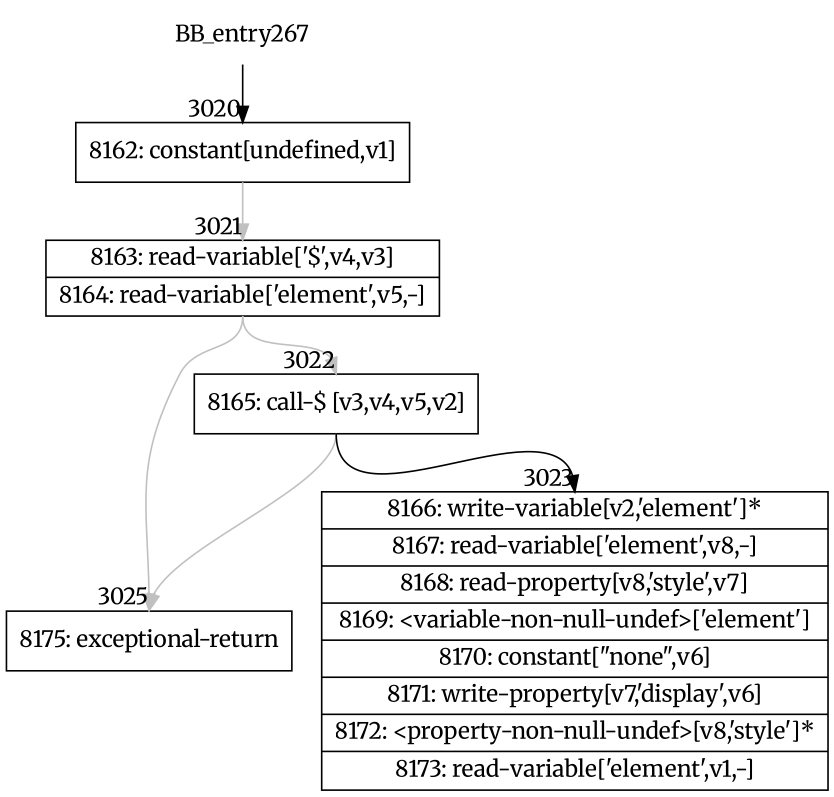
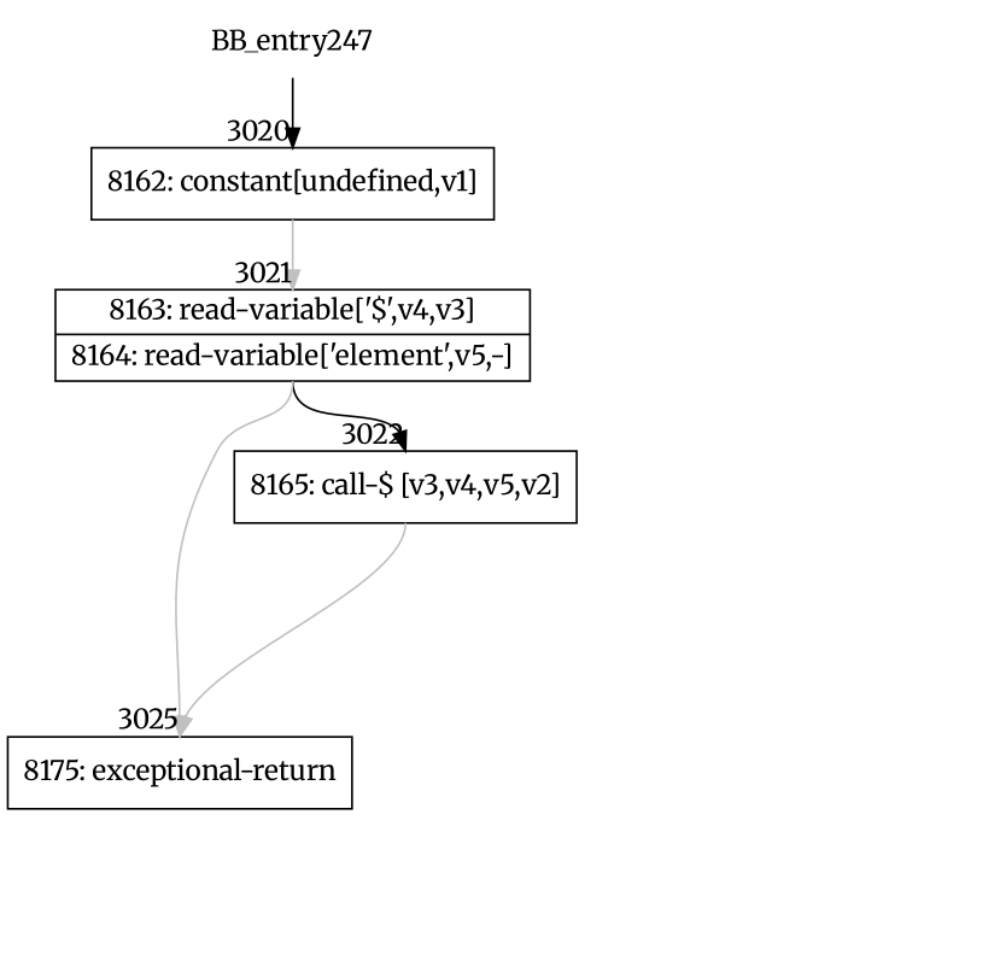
  digraph {
    fontname=Merriweather
    rankdir=TD
    node [fontname=Merriweather shape=record]
    edge [fontname=Merriweather headport=n tailport=s]
-   BB_entry267 [shape=none]
+   BB_entry267 [shape=none label=BB_entry247]
    n2 [label="{8162: constant[undefined,v1]}"]
    n3 [label="{8163: read-variable['$',v4,v3]|8164: read-variable['element',v5,-]}"]
    n4 [label="{8165: call-$ [v3,v4,v5,v2]}"]
    n5 [label="{8175: exceptional-return}"]
-   n6 [label="{8166: write-variable[v2,'element']*|8167: read-variable['element',v8,-]|8168: read-property[v8,'style',v7]|8169: \<variable-non-null-undef\>['element']|8170: constant[\"none\",v6]|8171: write-property[v7,'display',v6]|8172: \<property-non-null-undef\>[v8,'style']*|8173: read-variable['element',v1,-]}"]
    BB_entry267 -> n2 [headlabel="    3020"]
    n2 -> n3 [color=gray headlabel="      3021"]
-   n3 -> n4 [headlabel="      3022" color=gray]
+   n3 -> n4 [headlabel="      3022"]
    n3 -> n5 [color=gray headlabel="      3025"]
    n4 -> n5 [color=gray]
-   n4 -> n6 [headlabel="      3023"]
  }
